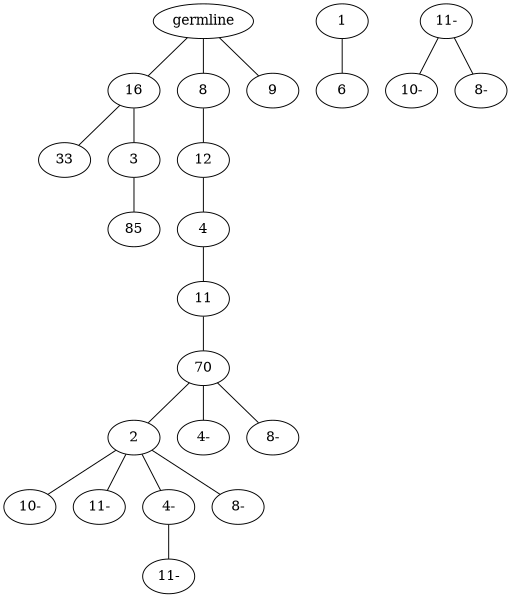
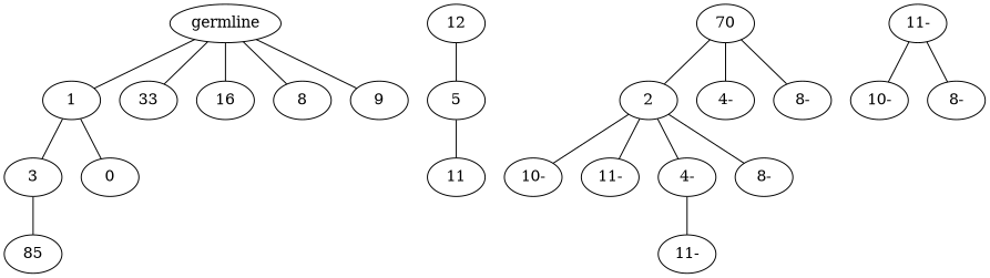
  graph {
    n1 [label=germline]
    n2 [label=1]
    n3 [label=33]
    n4 [label=16]
    n5 [label=8]
    n6 [label=9]
    n7 [label=3]
-   n8 [label=6]
+   n8 [label=0]
    n9 [label=12]
    n10 [label=85]
-   n11 [label=4]
+   n11 [label=5]
    n12 [label=11]
    n13 [label=70]
    n14 [label=2]
    n15 [label="4-"]
    n16 [label="8-"]
    n17 [label="10-"]
    n18 [label="11-"]
    n19 [label="4-"]
    n20 [label="8-"]
    n21 [label="11-"]
    n22 [label="11-"]
    n23 [label="10-"]
    n24 [label="8-"]
-   n4 -- n3
+   n1 -- n2
+   n1 -- n3
    n1 -- n4
    n1 -- n5
    n1 -- n6
-   n4 -- n7
+   n2 -- n7
    n2 -- n8
-   n5 -- n9
    n7 -- n10
    n9 -- n11
    n11 -- n12
-   n12 -- n13
    n13 -- n14
    n13 -- n15
    n13 -- n16
    n14 -- n17
    n14 -- n18
    n14 -- n19
    n14 -- n20
    n19 -- n21
    n22 -- n23
    n22 -- n24
  }
